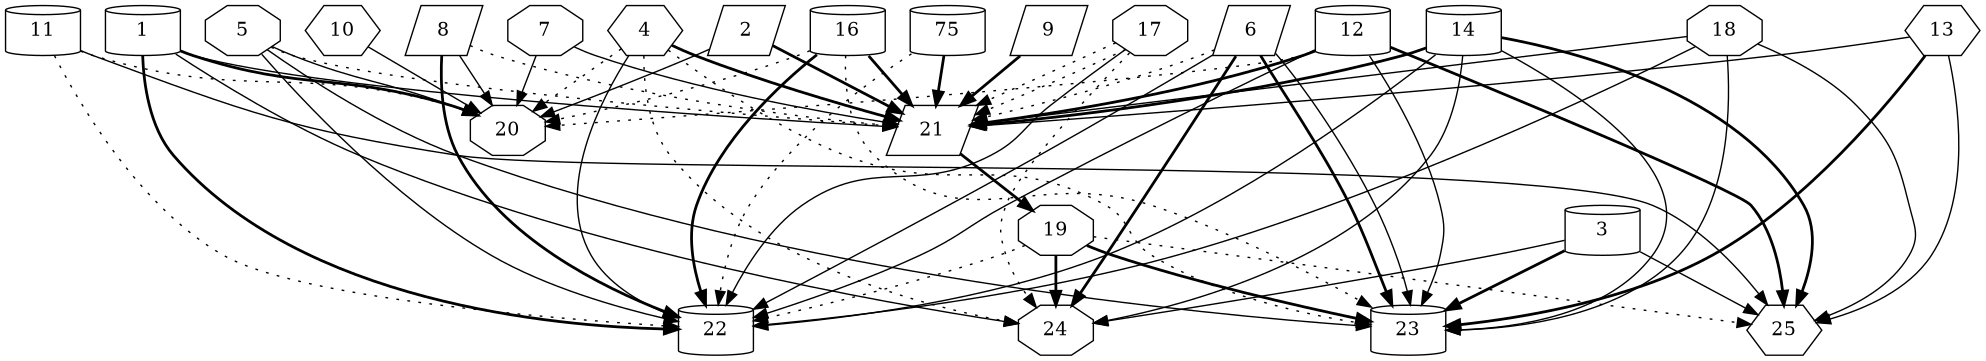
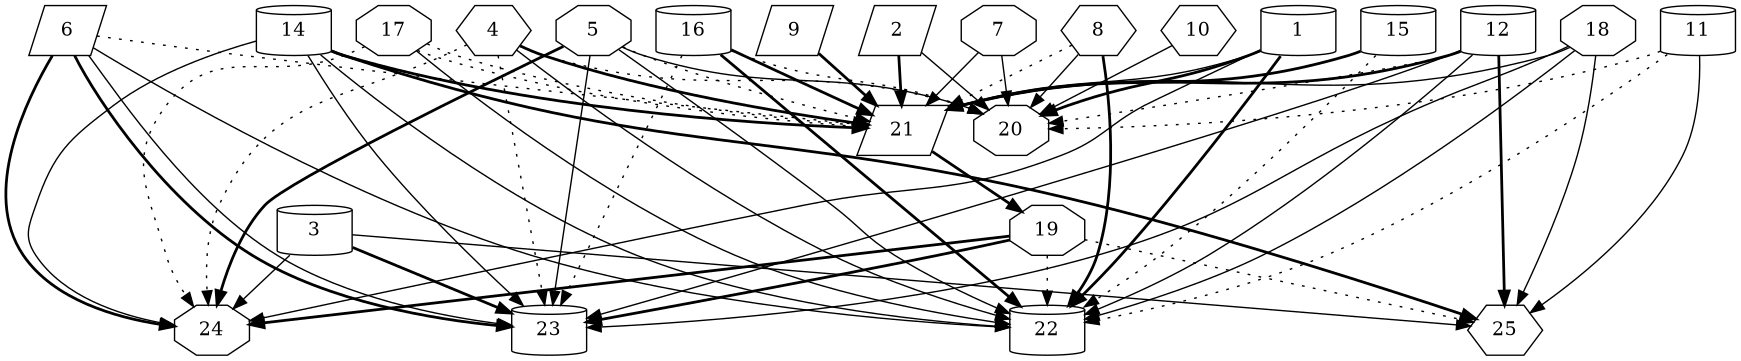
  digraph {
    node [alpha=0.03 shape=cylinder]
    edge [style=solid]
    1 [alpha=0.14 expect_size=34721792]
    20 [alpha=0.09 expect_size=49838080 shape=octagon]
    21 [alpha=0.07 expect_size=45006848 shape=parallelogram]
    22 [alpha=0.08 expect_size=10758144]
    24 [alpha=0.20 expect_size=43470848 shape=octagon]
    19 [alpha=0.04 expect_size=51500032 shape=octagon]
    2 [alpha=0.17 expect_size=10380288 shape=parallelogram]
    3 [expect_size=25610240]
    23 [alpha=0.16 expect_size=19006464]
    25 [expect_size=17573888 shape=hexagon]
    4 [alpha=0.11 expect_size=39802880 shape=hexagon]
    5 [alpha=0.05 expect_size=51367936 shape=octagon]
    6 [alpha=0.00 expect_size=36895744 shape=parallelogram]
    7 [alpha=0.13 expect_size=17967104 shape=octagon]
-   8 [alpha=0.02 expect_size=41402368 shape=parallelogram]
+   8 [alpha=0.02 expect_size=41402368 shape=hexagon]
    9 [alpha=0.19 expect_size=26516480 shape=parallelogram]
    10 [alpha=0.18 expect_size=20564992 shape=hexagon]
    11 [alpha=0.05 expect_size=38773760]
    12 [expect_size=25022464]
-   13 [alpha=0.10 expect_size=17319936 shape=hexagon]
    14 [alpha=0.09 expect_size=23733248]
-   15 [alpha=0.15 expect_size=49654784 label=75]
+   15 [alpha=0.15 expect_size=49654784]
    16 [alpha=0.07 expect_size=14090240]
    17 [alpha=0.16 expect_size=14354432 shape=octagon]
    18 [alpha=0.04 expect_size=45979648 shape=octagon]
    1 -> 20 [style=bold]
    1 -> 21
    1 -> 22 [style=bold]
    1 -> 24
    21 -> 19 [style=bold]
    19 -> 22 [style=dotted]
    19 -> 24 [style=bold]
    19 -> 23 [style=bold]
    19 -> 25 [style=dotted]
    2 -> 20
    2 -> 21 [style=bold]
    3 -> 24
    3 -> 23 [style=bold]
    3 -> 25
    4 -> 20 [style=dotted]
    4 -> 21 [style=bold]
    4 -> 22
    4 -> 24 [style=dotted]
    4 -> 23 [style=dotted]
    5 -> 20
    5 -> 21 [style=dotted]
    5 -> 22
+   5 -> 24 [style=bold]
    5 -> 23
    6 -> 21 [style=dotted]
    6 -> 22
    6 -> 24 [style=bold]
    6 -> 23 [style=bold]
    6 -> 23
    7 -> 20
    7 -> 21
    8 -> 20
    8 -> 21 [style=dotted]
    8 -> 22 [style=bold]
    9 -> 21 [style=bold]
    10 -> 20
    11 -> 20 [style=dotted]
    11 -> 22 [style=dotted]
    11 -> 25
    12 -> 20 [style=dotted]
    12 -> 21 [style=bold]
    12 -> 22
    12 -> 23
    12 -> 25 [style=bold]
-   13 -> 21
-   13 -> 23 [style=bold]
-   13 -> 25
    14 -> 21 [style=bold]
    14 -> 22
    14 -> 24
    14 -> 23
    14 -> 25 [style=bold]
    15 -> 21 [style=bold]
    15 -> 22 [style=dotted]
    16 -> 20 [style=dotted]
    16 -> 21 [style=bold]
    16 -> 22 [style=bold]
    16 -> 23 [style=dotted]
    17 -> 21 [style=dotted]
    17 -> 21 [style=dotted]
    17 -> 22
    17 -> 24 [style=dotted]
    18 -> 21
    18 -> 22
    18 -> 23
    18 -> 25
  }
